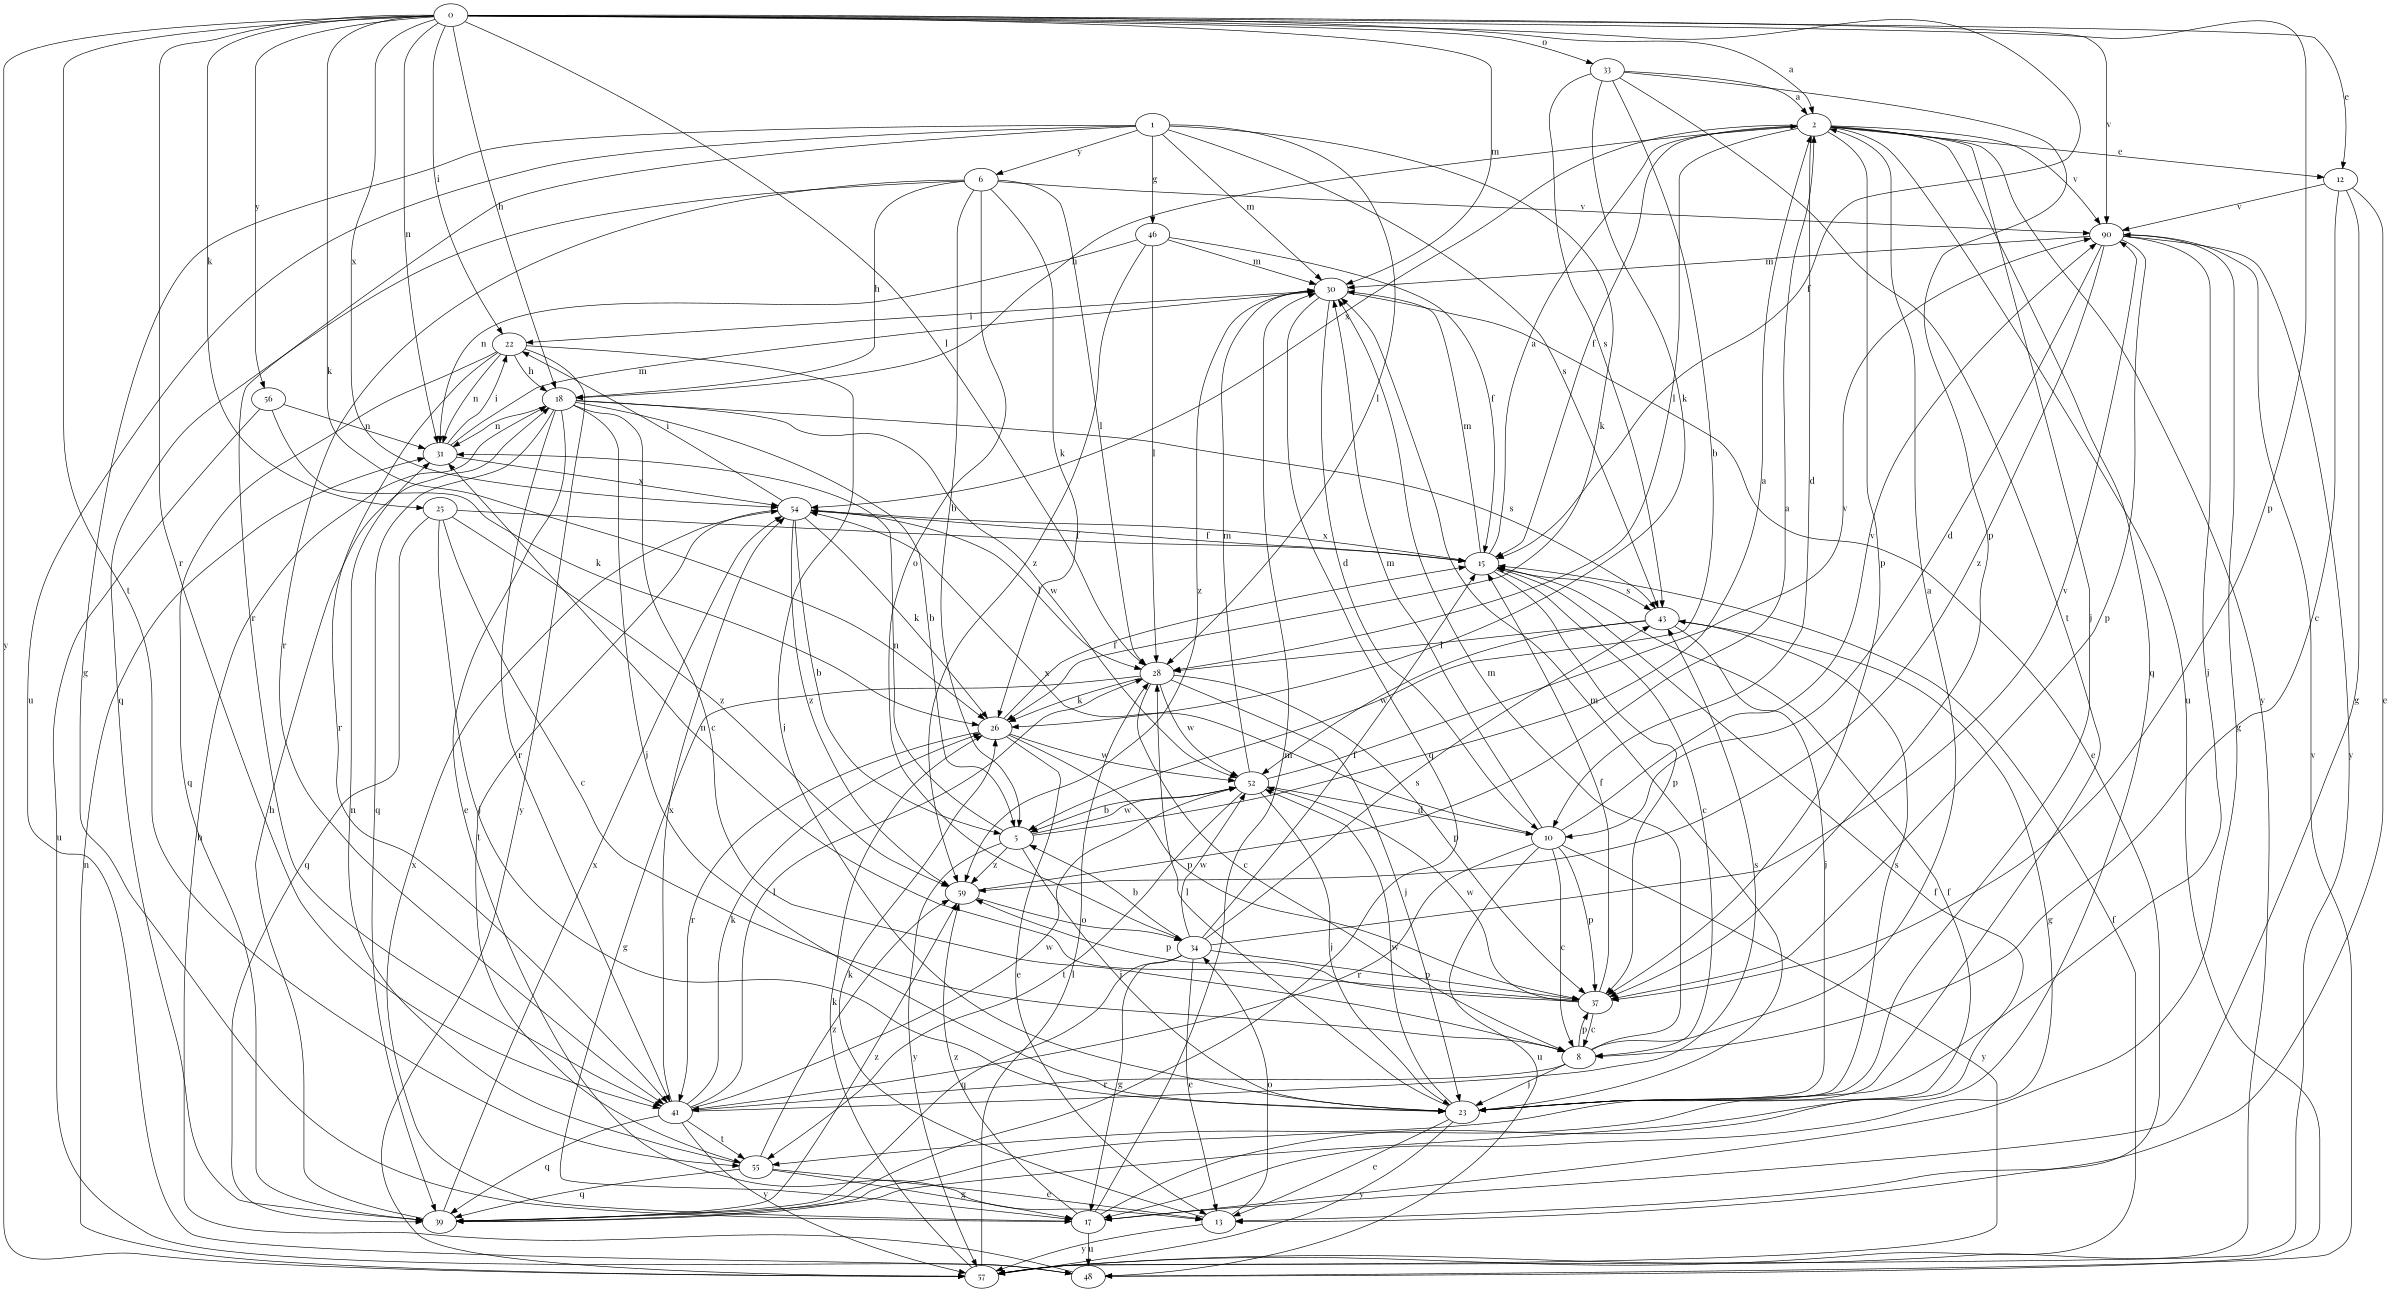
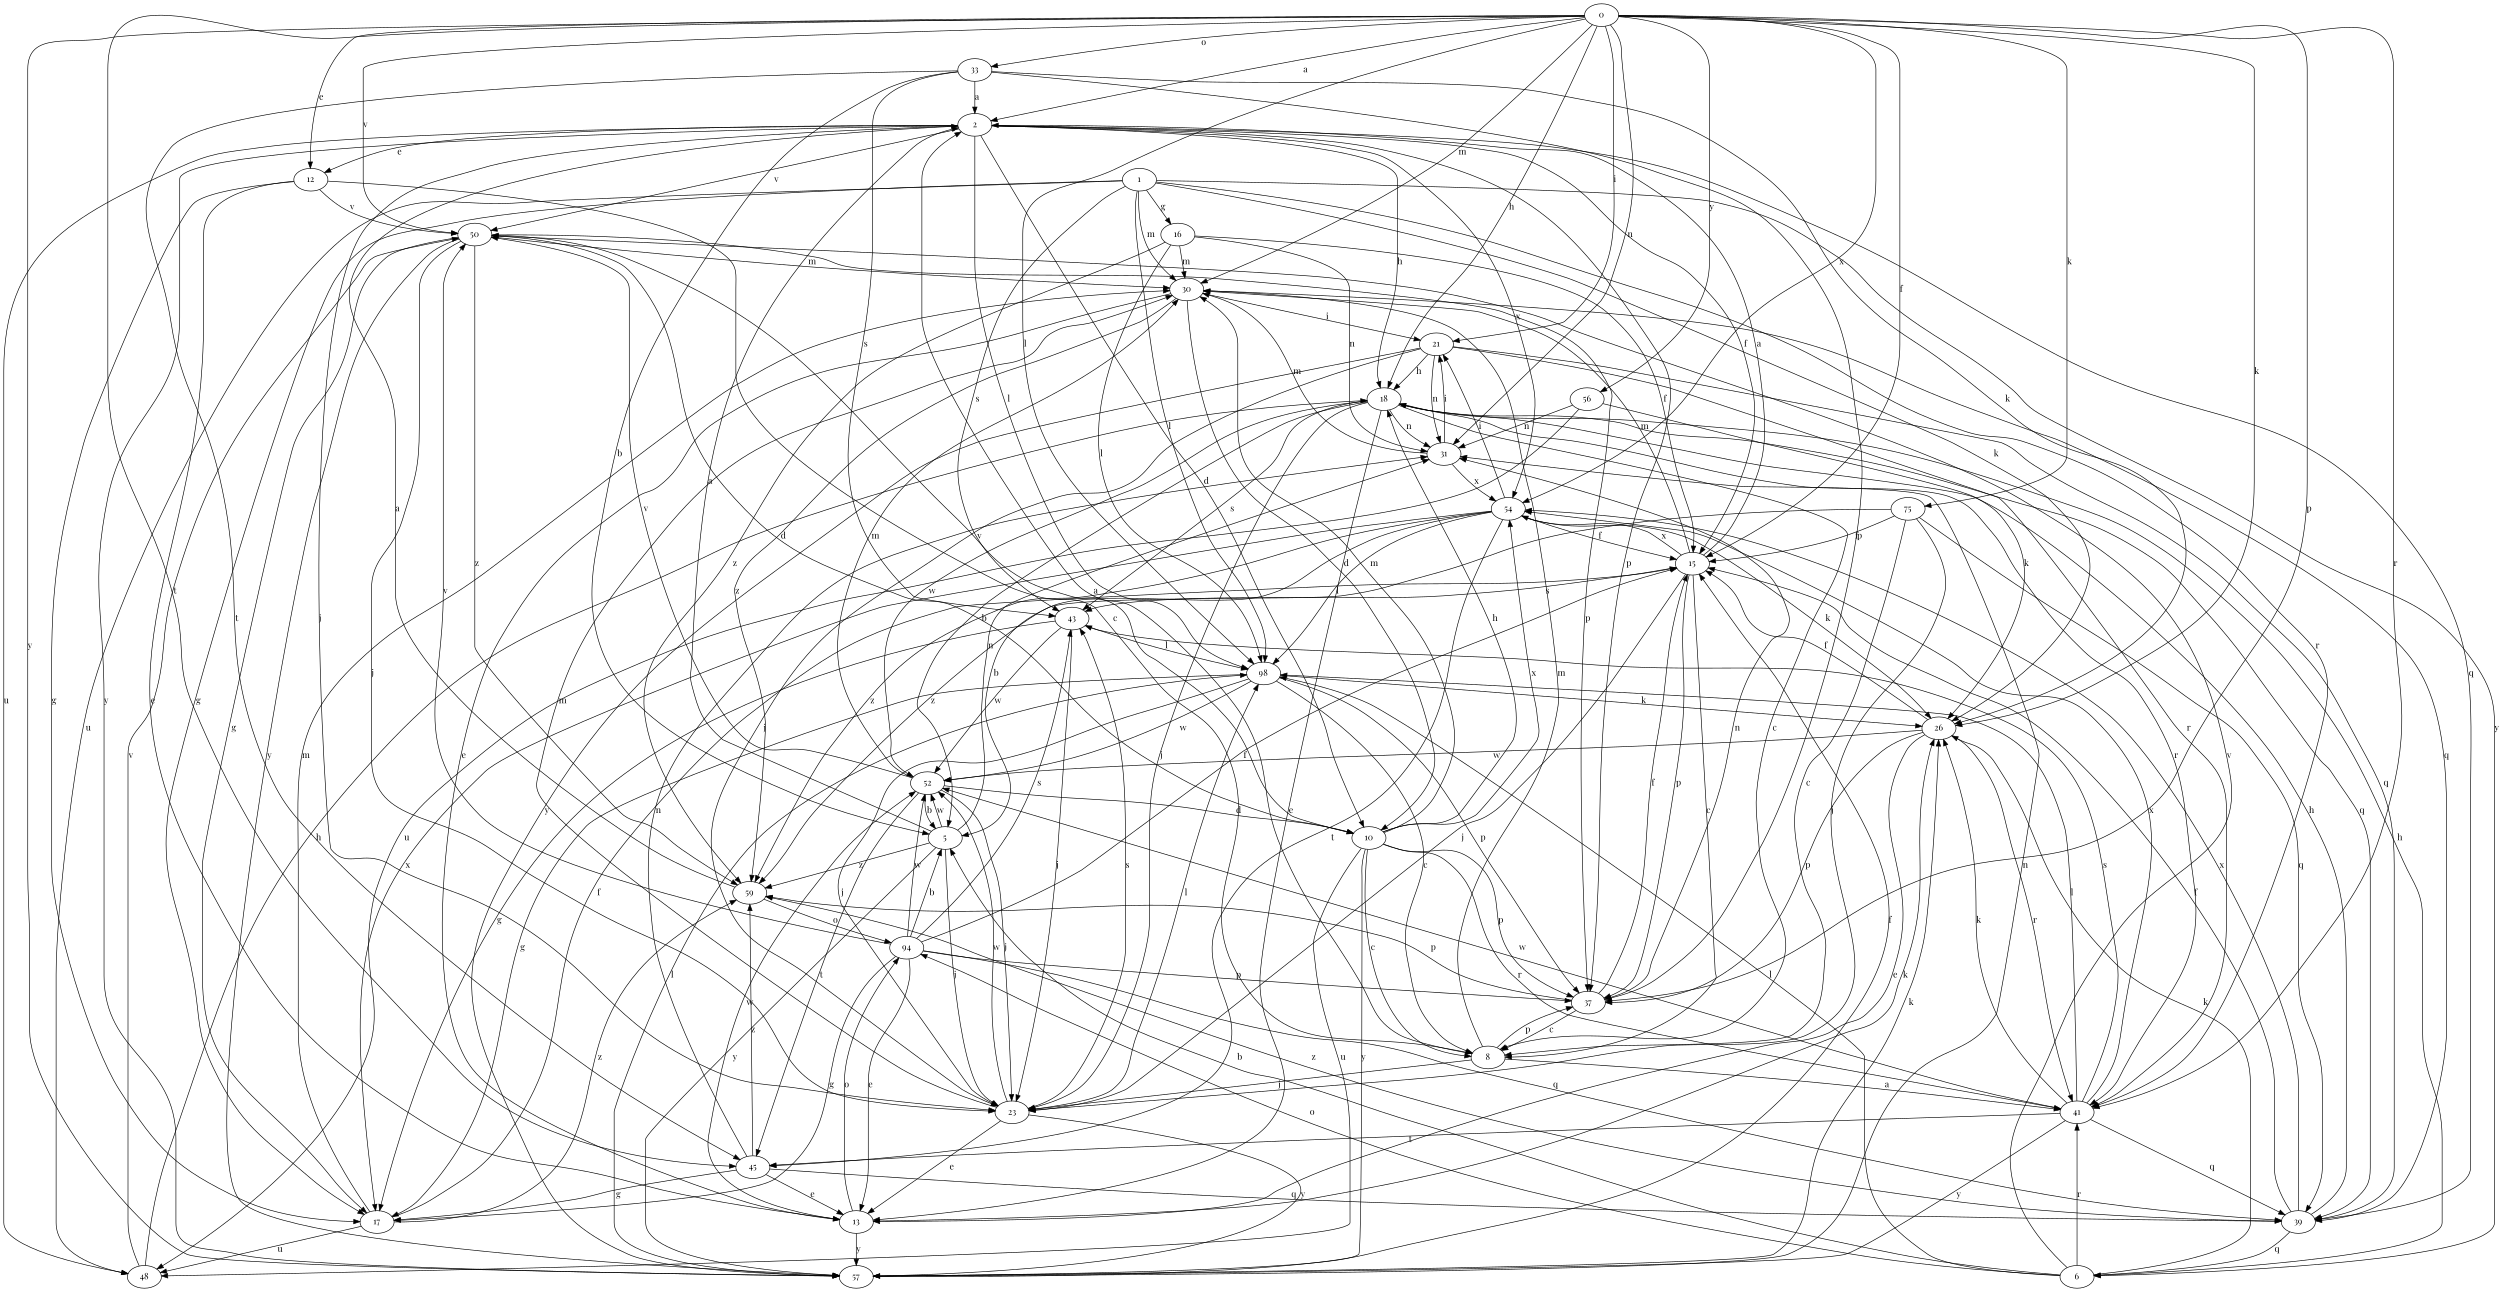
  strict digraph {
    fontname="Playfair Display"
    node [fontname="Playfair Display"]
    edge [fontname="Playfair Display"]
    0
    2
    12
    15
    18
-   21 [label=22]
-   25
+   21
+   25 [label=75]
    26
-   28
+   28 [label=98]
    30
    31
    33
    37
    41
-   45 [label=55]
-   50 [label=90]
+   45
+   50
    54
    56
    57
    48
    10
    23
    39
    17
    8
    13
    43
    5
    52
    59
    1
    6
-   16 [label=46]
-   34
+   16
+   34 [label=94]
    0 -> 2 [label=a]
    0 -> 12 [label=e]
    0 -> 15 [label=f]
    0 -> 18 [label=h]
    0 -> 21 [label=i]
    0 -> 25 [label=k]
    0 -> 26 [label=k]
    0 -> 28 [label=l]
    0 -> 30 [label=m]
    0 -> 31 [label=n]
    0 -> 33 [label=o]
    0 -> 37 [label=p]
    0 -> 41 [label=r]
    0 -> 45 [label=t]
    0 -> 50 [label=v]
    0 -> 54 [label=x]
    0 -> 56 [label=y]
    0 -> 57 [label=y]
    2 -> 12 [label=e]
    2 -> 15 [label=f]
    2 -> 18 [label=h]
    2 -> 28 [label=l]
    2 -> 37 [label=p]
    2 -> 50 [label=v]
    2 -> 54 [label=x]
    2 -> 57 [label=y]
    2 -> 48 [label=u]
    2 -> 10 [label=d]
    2 -> 23 [label=j]
    2 -> 39 [label=q]
    12 -> 50 [label=v]
    12 -> 17 [label=g]
    12 -> 8 [label=c]
    12 -> 13 [label=e]
    15 -> 2 [label=a]
    15 -> 30 [label=m]
    15 -> 37 [label=p]
    15 -> 54 [label=x]
+   15 -> 23 [label=j]
    15 -> 8 [label=c]
    15 -> 43 [label=s]
    18 -> 31 [label=n]
    18 -> 41 [label=r]
    18 -> 23 [label=j]
    18 -> 39 [label=q]
    18 -> 8 [label=c]
    18 -> 13 [label=e]
    18 -> 43 [label=s]
    18 -> 5 [label=b]
    18 -> 52 [label=w]
    21 -> 18 [label=h]
    21 -> 31 [label=n]
    21 -> 41 [label=r]
    21 -> 57 [label=y]
    21 -> 23 [label=j]
    21 -> 39 [label=q]
    25 -> 15 [label=f]
    25 -> 23 [label=j]
    25 -> 39 [label=q]
    25 -> 8 [label=c]
    25 -> 59 [label=z]
    26 -> 15 [label=f]
    26 -> 37 [label=p]
    26 -> 41 [label=r]
    26 -> 13 [label=e]
    26 -> 52 [label=w]
    28 -> 26 [label=k]
    28 -> 37 [label=p]
    28 -> 23 [label=j]
    28 -> 17 [label=g]
    28 -> 8 [label=c]
    28 -> 52 [label=w]
    30 -> 21 [label=i]
    30 -> 10 [label=d]
    30 -> 39 [label=q]
    30 -> 13 [label=e]
    30 -> 59 [label=z]
    31 -> 21 [label=i]
    31 -> 30 [label=m]
    31 -> 54 [label=x]
    33 -> 2 [label=a]
    33 -> 26 [label=k]
    33 -> 37 [label=p]
    33 -> 45 [label=t]
    33 -> 43 [label=s]
    33 -> 5 [label=b]
    37 -> 15 [label=f]
    37 -> 31 [label=n]
    37 -> 8 [label=c]
-   37 -> 52 [label=w]
+   13 -> 52 [label=w]
    37 -> 59 [label=p]
    41 -> 26 [label=k]
    41 -> 28 [label=l]
    41 -> 45 [label=t]
    41 -> 54 [label=x]
    41 -> 57 [label=y]
    41 -> 39 [label=q]
    41 -> 43 [label=s]
    41 -> 52 [label=w]
    45 -> 31 [label=n]
    45 -> 39 [label=q]
    45 -> 17 [label=g]
    45 -> 13 [label=e]
    45 -> 59 [label=z]
    50 -> 30 [label=m]
    50 -> 37 [label=p]
    50 -> 57 [label=y]
    50 -> 10 [label=d]
    50 -> 23 [label=j]
    50 -> 17 [label=g]
    50 -> 59 [label=z]
    54 -> 15 [label=f]
    54 -> 21 [label=i]
    54 -> 26 [label=k]
    54 -> 28 [label=l]
    54 -> 45 [label=t]
    54 -> 5 [label=b]
    54 -> 59 [label=z]
    56 -> 26 [label=k]
    56 -> 31 [label=n]
    56 -> 48 [label=u]
    57 -> 15 [label=f]
    57 -> 26 [label=k]
    57 -> 28 [label=l]
    57 -> 31 [label=n]
    48 -> 18 [label=h]
    48 -> 50 [label=v]
+   10 -> 18 [label=h]
    10 -> 30 [label=m]
    10 -> 37 [label=p]
    10 -> 41 [label=r]
    10 -> 50 [label=v]
    10 -> 54 [label=x]
    10 -> 57 [label=y]
    10 -> 48 [label=u]
    10 -> 8 [label=c]
    23 -> 28 [label=l]
    23 -> 30 [label=m]
    23 -> 57 [label=y]
    23 -> 13 [label=e]
    23 -> 43 [label=s]
    23 -> 52 [label=w]
    39 -> 15 [label=f]
    39 -> 18 [label=h]
    39 -> 54 [label=x]
    39 -> 59 [label=z]
    17 -> 15 [label=f]
    17 -> 30 [label=m]
-   17 -> 54 [label=x]
+   54 -> 17 [label=x]
    17 -> 48 [label=u]
    17 -> 59 [label=z]
    8 -> 2 [label=a]
    8 -> 30 [label=m]
    8 -> 37 [label=p]
-   8 -> 41 [label=r]
+   8 -> 41 [label=a]
    8 -> 23 [label=j]
    13 -> 26 [label=k]
    13 -> 57 [label=y]
    13 -> 34 [label=o]
    43 -> 28 [label=l]
    43 -> 23 [label=j]
    43 -> 17 [label=g]
    43 -> 52 [label=w]
    5 -> 2 [label=a]
    5 -> 31 [label=n]
    5 -> 57 [label=y]
    5 -> 23 [label=j]
    5 -> 52 [label=w]
    5 -> 59 [label=z]
    52 -> 30 [label=m]
    52 -> 45 [label=t]
    52 -> 50 [label=v]
    52 -> 10 [label=d]
    52 -> 23 [label=j]
    52 -> 5 [label=b]
    59 -> 2 [label=a]
    59 -> 34 [label=o]
    1 -> 26 [label=k]
    1 -> 28 [label=l]
    1 -> 30 [label=m]
    1 -> 41 [label=r]
    1 -> 48 [label=u]
    1 -> 17 [label=g]
    1 -> 43 [label=s]
    1 -> 6 [label=y]
    1 -> 16 [label=g]
    6 -> 18 [label=h]
    6 -> 26 [label=k]
    6 -> 28 [label=l]
    6 -> 41 [label=r]
    6 -> 50 [label=v]
-   6 -> 39 [label=q]
+   39 -> 6 [label=q]
    6 -> 5 [label=b]
    6 -> 34 [label=o]
    16 -> 15 [label=f]
    16 -> 28 [label=l]
    16 -> 30 [label=m]
    16 -> 31 [label=n]
    16 -> 59 [label=z]
    34 -> 15 [label=f]
    34 -> 37 [label=p]
    34 -> 50 [label=v]
    34 -> 39 [label=q]
    34 -> 17 [label=g]
    34 -> 13 [label=e]
    34 -> 43 [label=s]
    34 -> 5 [label=b]
    34 -> 52 [label=w]
  }
